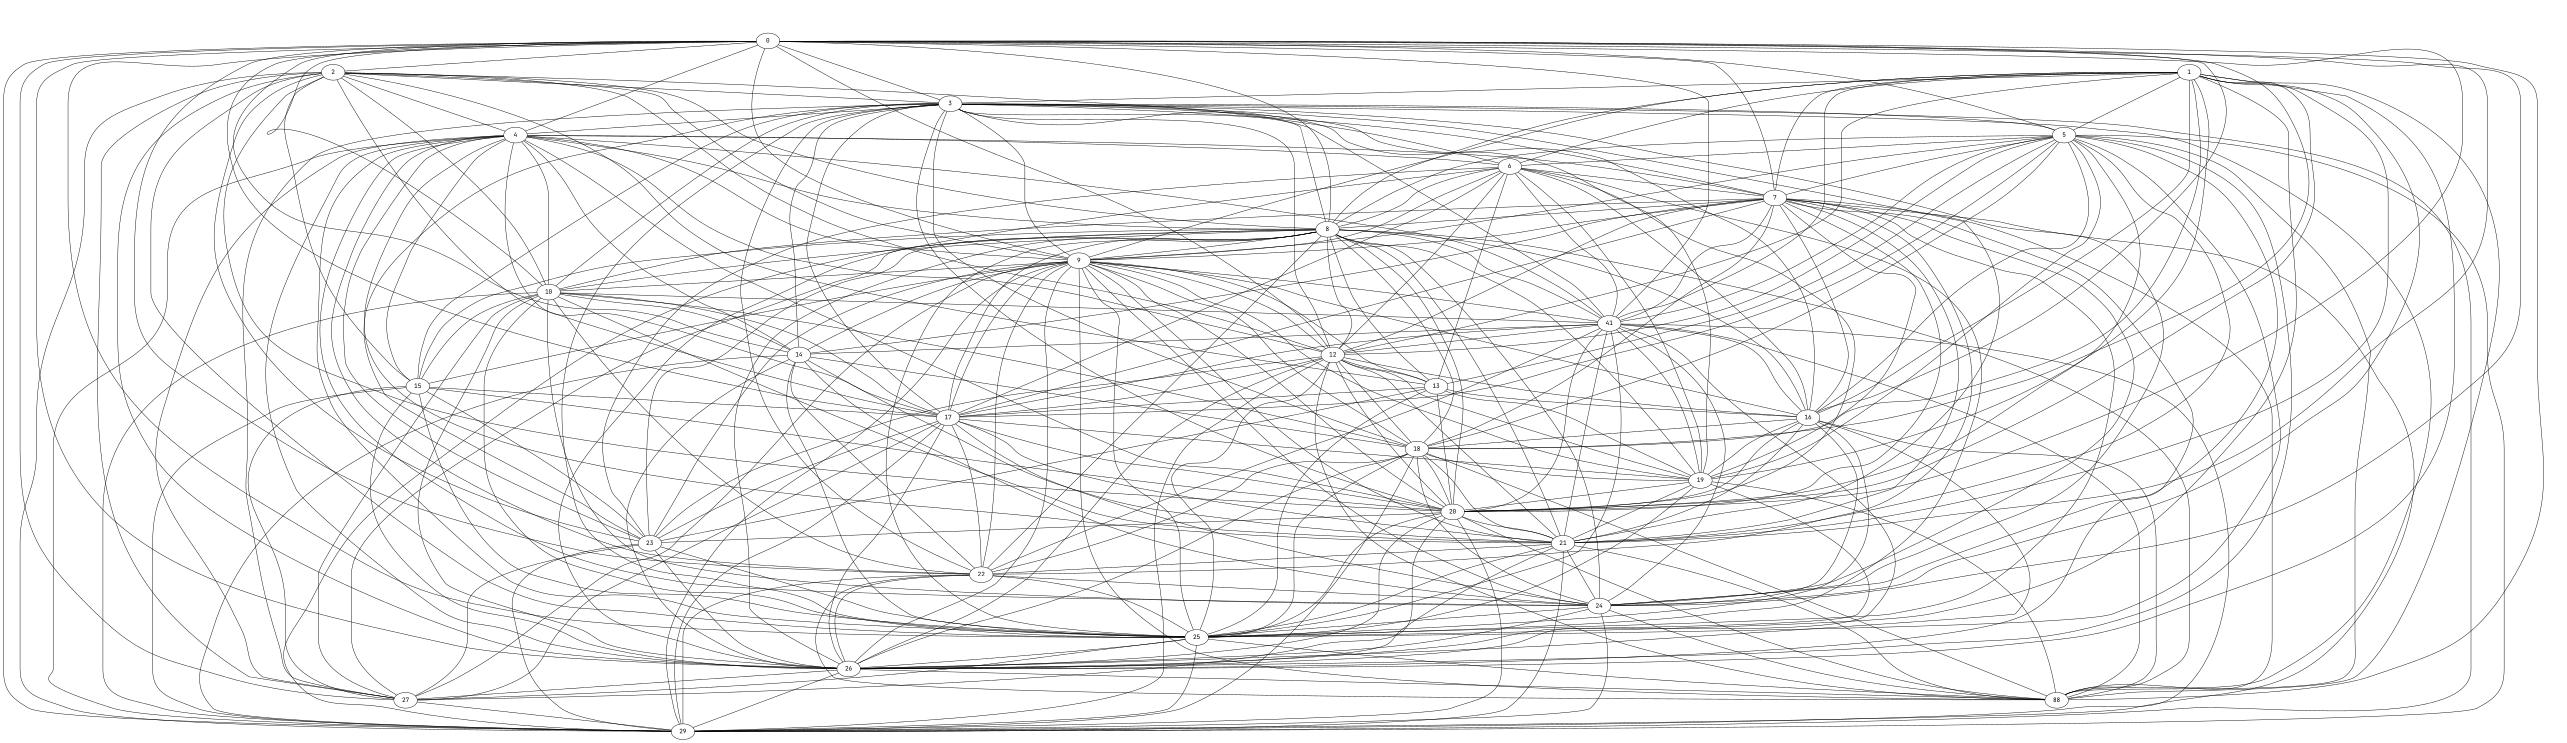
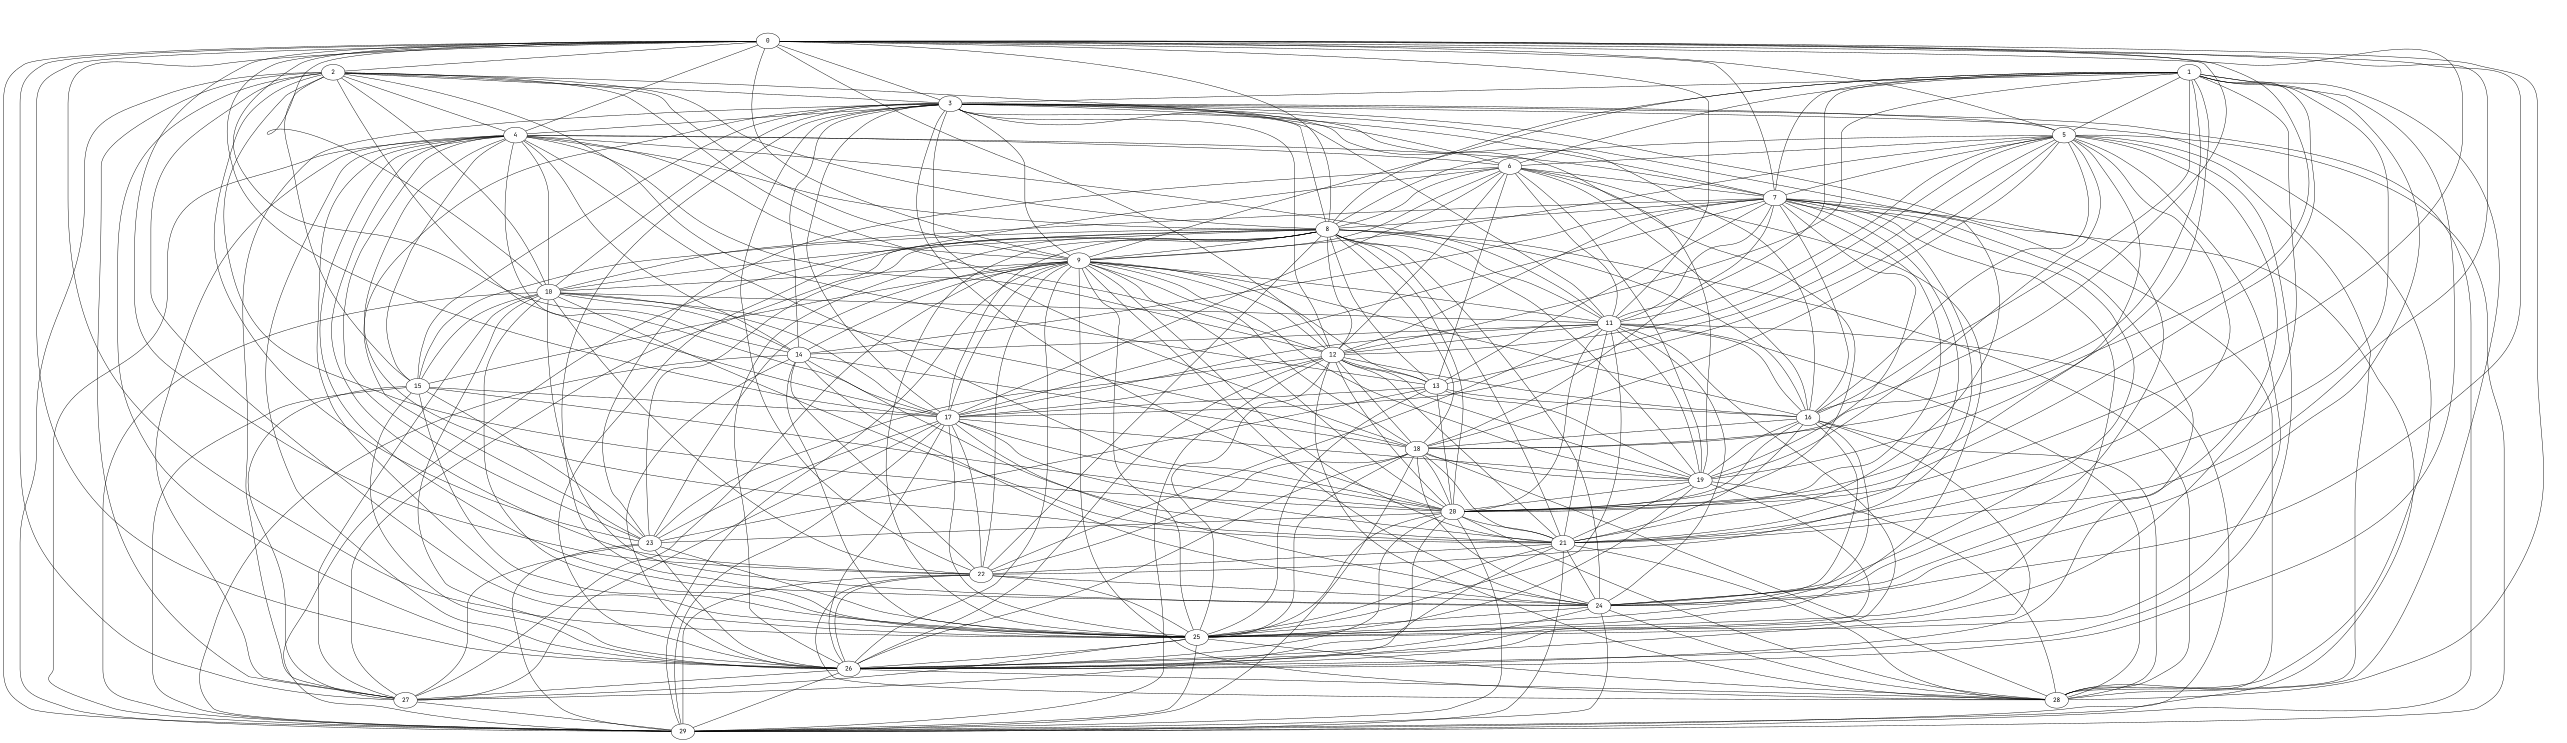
  graph {
    fontname="JetBrains Mono"
    node [fontname="JetBrains Mono"]
    edge [fontname="JetBrains Mono"]
    0
    2
    3
    4
    5
    7
    8
    9
    10
-   11 [label=41]
+   11
    12
    14
    16
    17
    18
    20
    21
    22
    24
    25
    26
    27
-   28 [label=88]
+   28
    29
    1
    6
    19
    13
    15
    23
    0 -- 2
    0 -- 3
    0 -- 4
    0 -- 5
    0 -- 7
    0 -- 8
    0 -- 9
    0 -- 10
    0 -- 11
    0 -- 12
    0 -- 14
    0 -- 16
    0 -- 17
    0 -- 18
    0 -- 20
    0 -- 21
    0 -- 22
    0 -- 24
    0 -- 25
    0 -- 26
    0 -- 27
    0 -- 28
    0 -- 29
    2 -- 3
    2 -- 4
    2 -- 8
    2 -- 9
    2 -- 10
    2 -- 12
    2 -- 17
    2 -- 20
    2 -- 25
    2 -- 26
    2 -- 27
    2 -- 29
    2 -- 6
    2 -- 13
    2 -- 15
    2 -- 23
    3 -- 4
    3 -- 5
    3 -- 7
    3 -- 8
    3 -- 9
    3 -- 10
    3 -- 11
    3 -- 12
    3 -- 14
    3 -- 16
    3 -- 17
    3 -- 18
    3 -- 20
    3 -- 21
    3 -- 22
    3 -- 24
    3 -- 25
    3 -- 27
    3 -- 28
    3 -- 29
    3 -- 19
    3 -- 15
    3 -- 23
    4 -- 7
    4 -- 8
    4 -- 9
    4 -- 10
    4 -- 11
    4 -- 12
    4 -- 14
    4 -- 17
    4 -- 20
    4 -- 21
    4 -- 22
    4 -- 24
    4 -- 25
    4 -- 26
    4 -- 27
    4 -- 29
    4 -- 6
    4 -- 15
    4 -- 23
    5 -- 7
    5 -- 8
    5 -- 9
    5 -- 11
    5 -- 12
    5 -- 16
    5 -- 17
    5 -- 18
    5 -- 20
    5 -- 21
    5 -- 24
    5 -- 25
    5 -- 26
    5 -- 28
    5 -- 29
    5 -- 6
    5 -- 19
    5 -- 13
    7 -- 8
-   7 -- 9
+   7 -- 13
    7 -- 10
    7 -- 11
    7 -- 12
    7 -- 14
    7 -- 16
    7 -- 17
    7 -- 18
    7 -- 20
    7 -- 21
    7 -- 22
    7 -- 24
    7 -- 25
    7 -- 26
    7 -- 28
    7 -- 29
    7 -- 19
    8 -- 9
    8 -- 10
    8 -- 11
    8 -- 12
    8 -- 16
    8 -- 17
    8 -- 18
    8 -- 20
    8 -- 21
    8 -- 22
    8 -- 24
    8 -- 25
    8 -- 26
    8 -- 27
    8 -- 28
    8 -- 29
    8 -- 19
    8 -- 13
    8 -- 15
    8 -- 23
    9 -- 10
    9 -- 11
    9 -- 12
    9 -- 14
    9 -- 16
    9 -- 17
    9 -- 18
    9 -- 20
    9 -- 21
    9 -- 22
    9 -- 24
    9 -- 25
    9 -- 26
    9 -- 27
    9 -- 28
    9 -- 29
    9 -- 19
    9 -- 13
    9 -- 15
    9 -- 23
    10 -- 11
    10 -- 14
    10 -- 17
    10 -- 18
    10 -- 21
    10 -- 22
    10 -- 24
    10 -- 25
    10 -- 26
    10 -- 27
    10 -- 29
    10 -- 15
    11 -- 12
    11 -- 14
    11 -- 16
    11 -- 17
    11 -- 20
    11 -- 21
    11 -- 22
    11 -- 24
    11 -- 25
    11 -- 26
    11 -- 28
    11 -- 29
    11 -- 19
    12 -- 16
    12 -- 17
    12 -- 18
    12 -- 20
    12 -- 21
    12 -- 25
    12 -- 26
    12 -- 28
    12 -- 29
    12 -- 19
    12 -- 13
    12 -- 23
    14 -- 18
    14 -- 21
    14 -- 22
    14 -- 24
    14 -- 25
    14 -- 26
    14 -- 29
    16 -- 18
    16 -- 20
    16 -- 21
    16 -- 24
    16 -- 25
    16 -- 26
    16 -- 28
    16 -- 19
    17 -- 20
    17 -- 21
    17 -- 22
    17 -- 24
+   17 -- 25
    17 -- 26
    17 -- 27
    17 -- 29
    17 -- 19
    17 -- 23
    18 -- 20
    18 -- 21
    18 -- 22
    18 -- 24
    18 -- 25
    18 -- 26
    18 -- 28
    18 -- 29
    18 -- 19
    20 -- 21
    20 -- 25
    20 -- 26
    20 -- 27
    20 -- 28
    20 -- 29
    20 -- 23
    21 -- 22
    21 -- 24
    21 -- 25
    21 -- 26
    21 -- 28
    21 -- 29
    22 -- 24
    22 -- 25
    22 -- 26
    22 -- 28
    22 -- 29
    24 -- 25
    24 -- 26
    24 -- 28
    24 -- 29
    25 -- 26
    25 -- 27
    25 -- 28
    25 -- 29
    26 -- 27
    26 -- 28
    26 -- 29
    27 -- 29
    1 -- 3
    1 -- 5
    1 -- 7
    1 -- 8
    1 -- 9
    1 -- 11
    1 -- 12
    1 -- 16
    1 -- 18
    1 -- 20
    1 -- 21
    1 -- 24
    1 -- 25
    1 -- 26
    1 -- 28
    1 -- 6
    1 -- 19
    6 -- 7
    6 -- 8
    6 -- 9
    6 -- 11
    6 -- 12
    6 -- 16
    6 -- 17
    6 -- 20
    6 -- 25
    6 -- 26
    6 -- 19
    6 -- 13
    6 -- 23
    19 -- 20
    19 -- 21
    19 -- 25
    19 -- 26
    19 -- 28
    13 -- 16
    13 -- 17
    13 -- 20
    13 -- 25
    13 -- 19
    13 -- 23
    15 -- 17
    15 -- 20
    15 -- 25
    15 -- 26
    15 -- 27
    15 -- 29
    15 -- 23
    23 -- 25
    23 -- 26
    23 -- 27
    23 -- 29
  }
